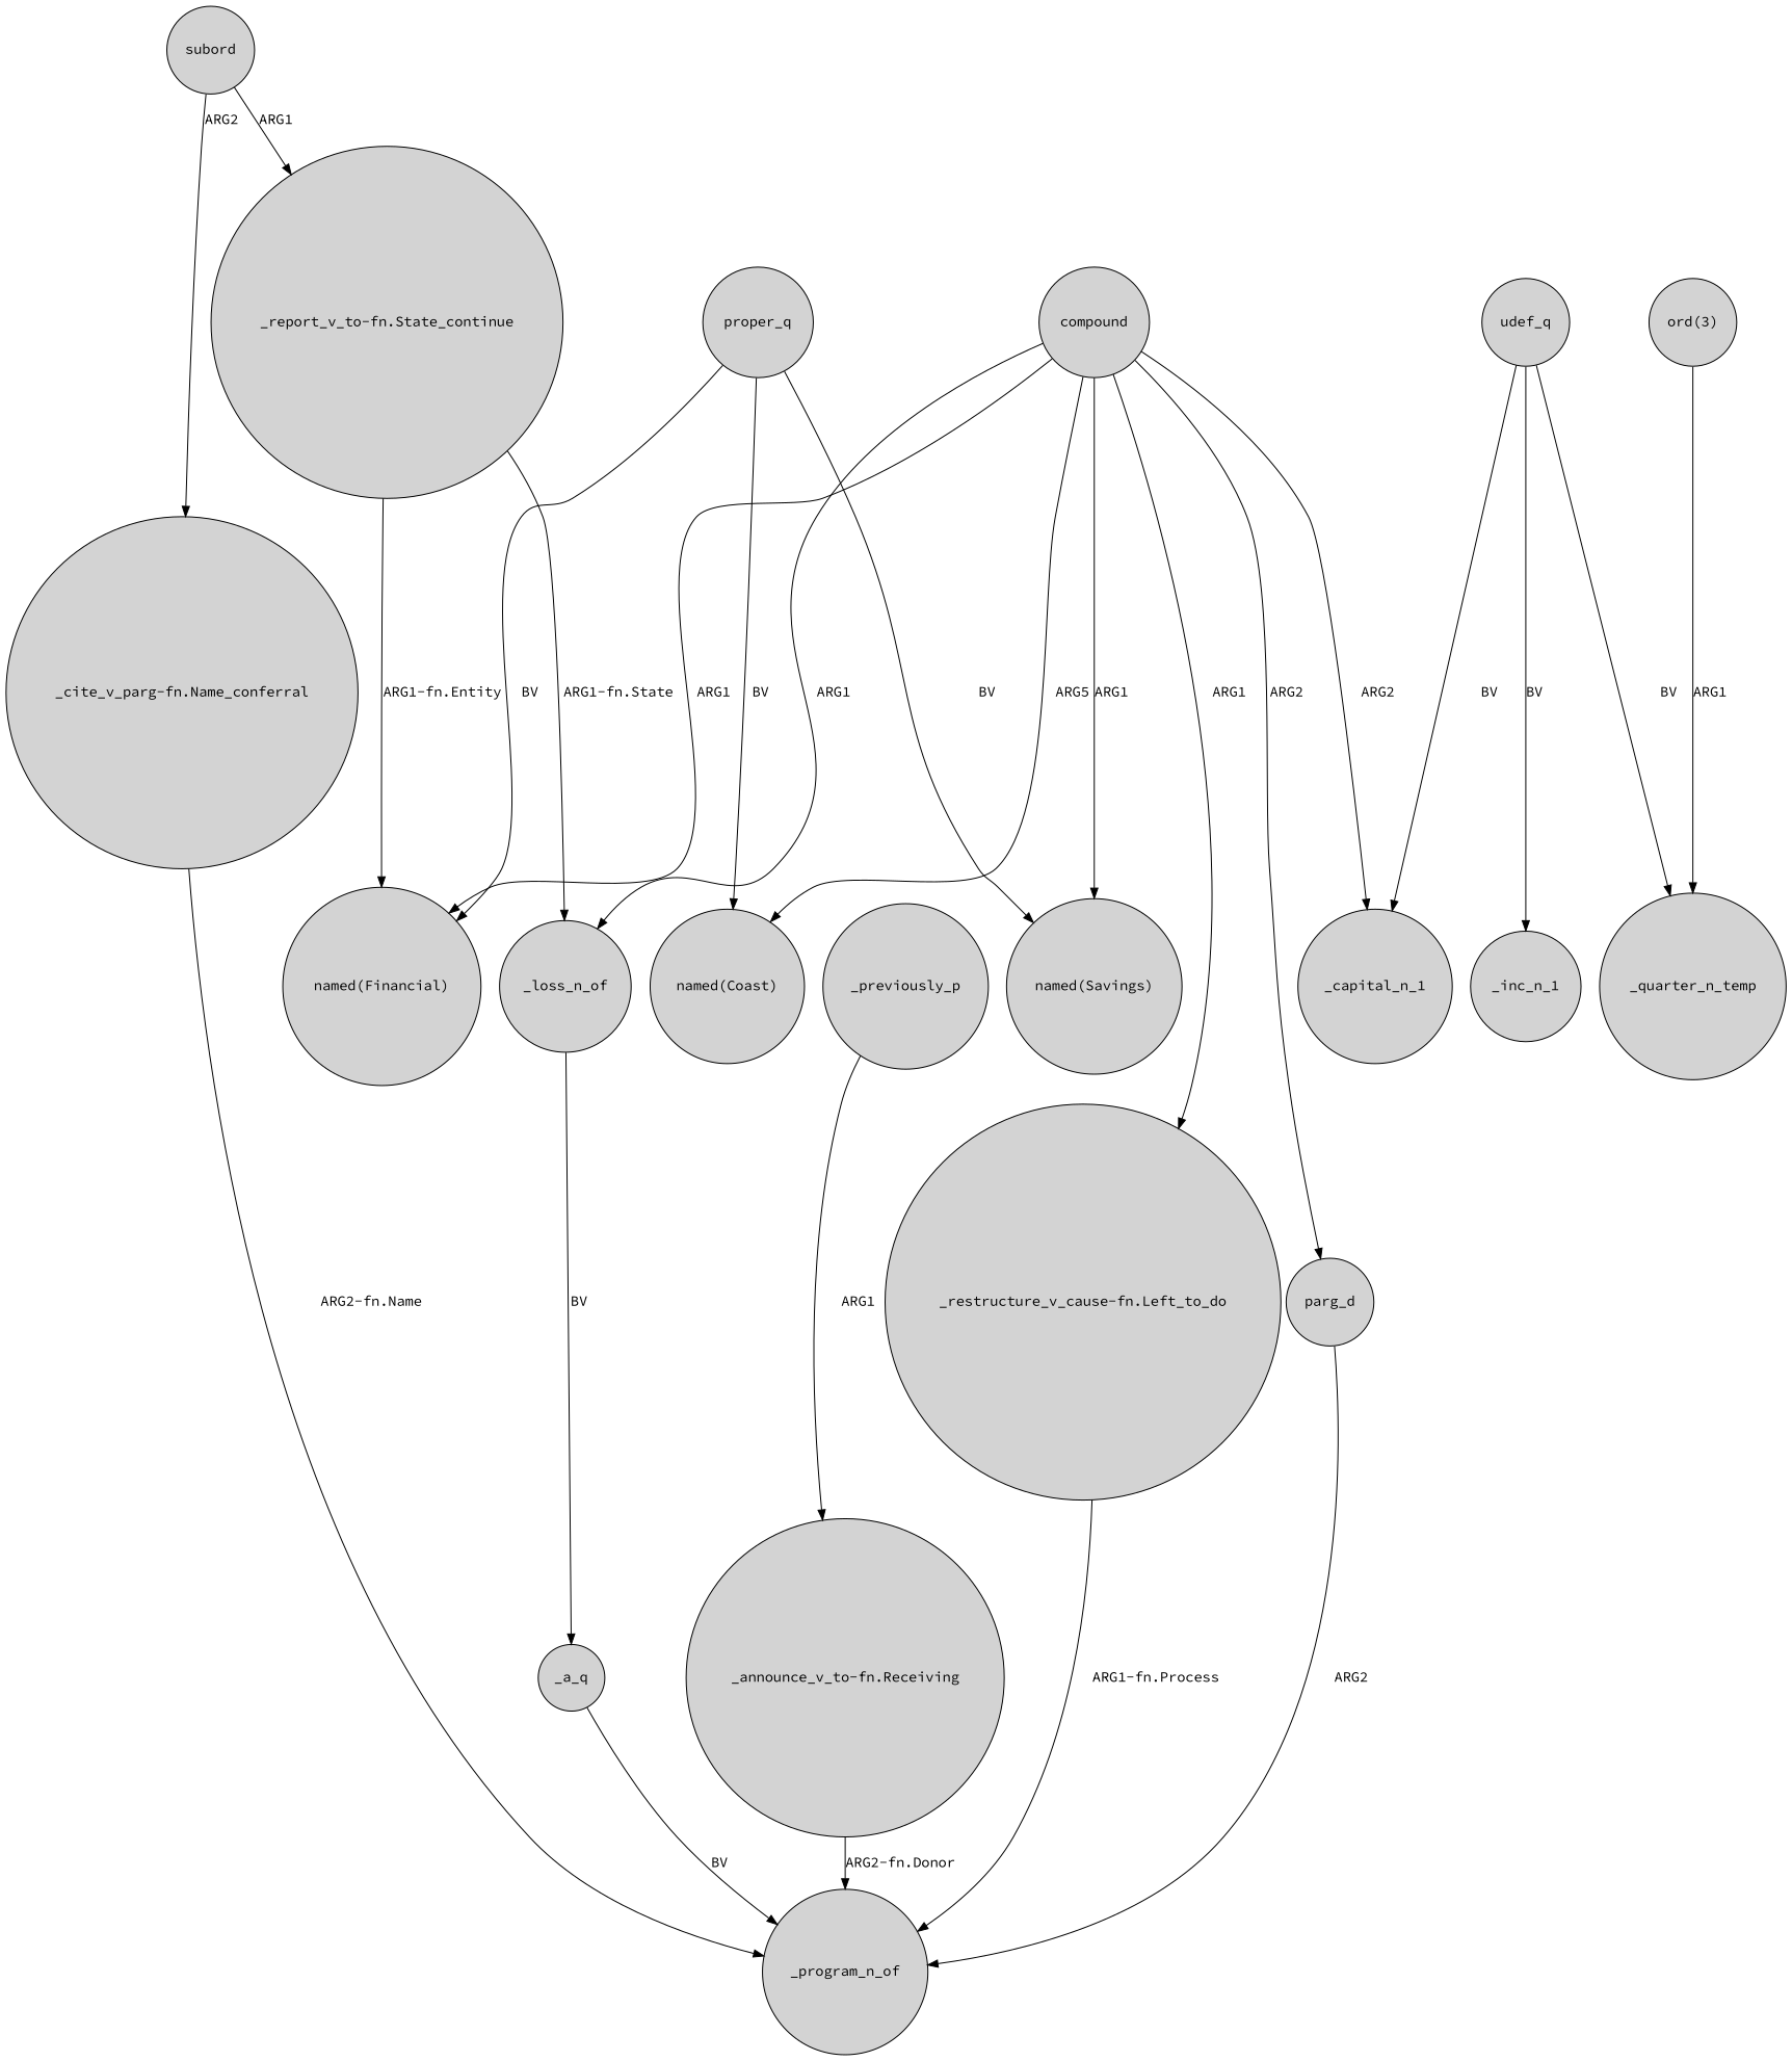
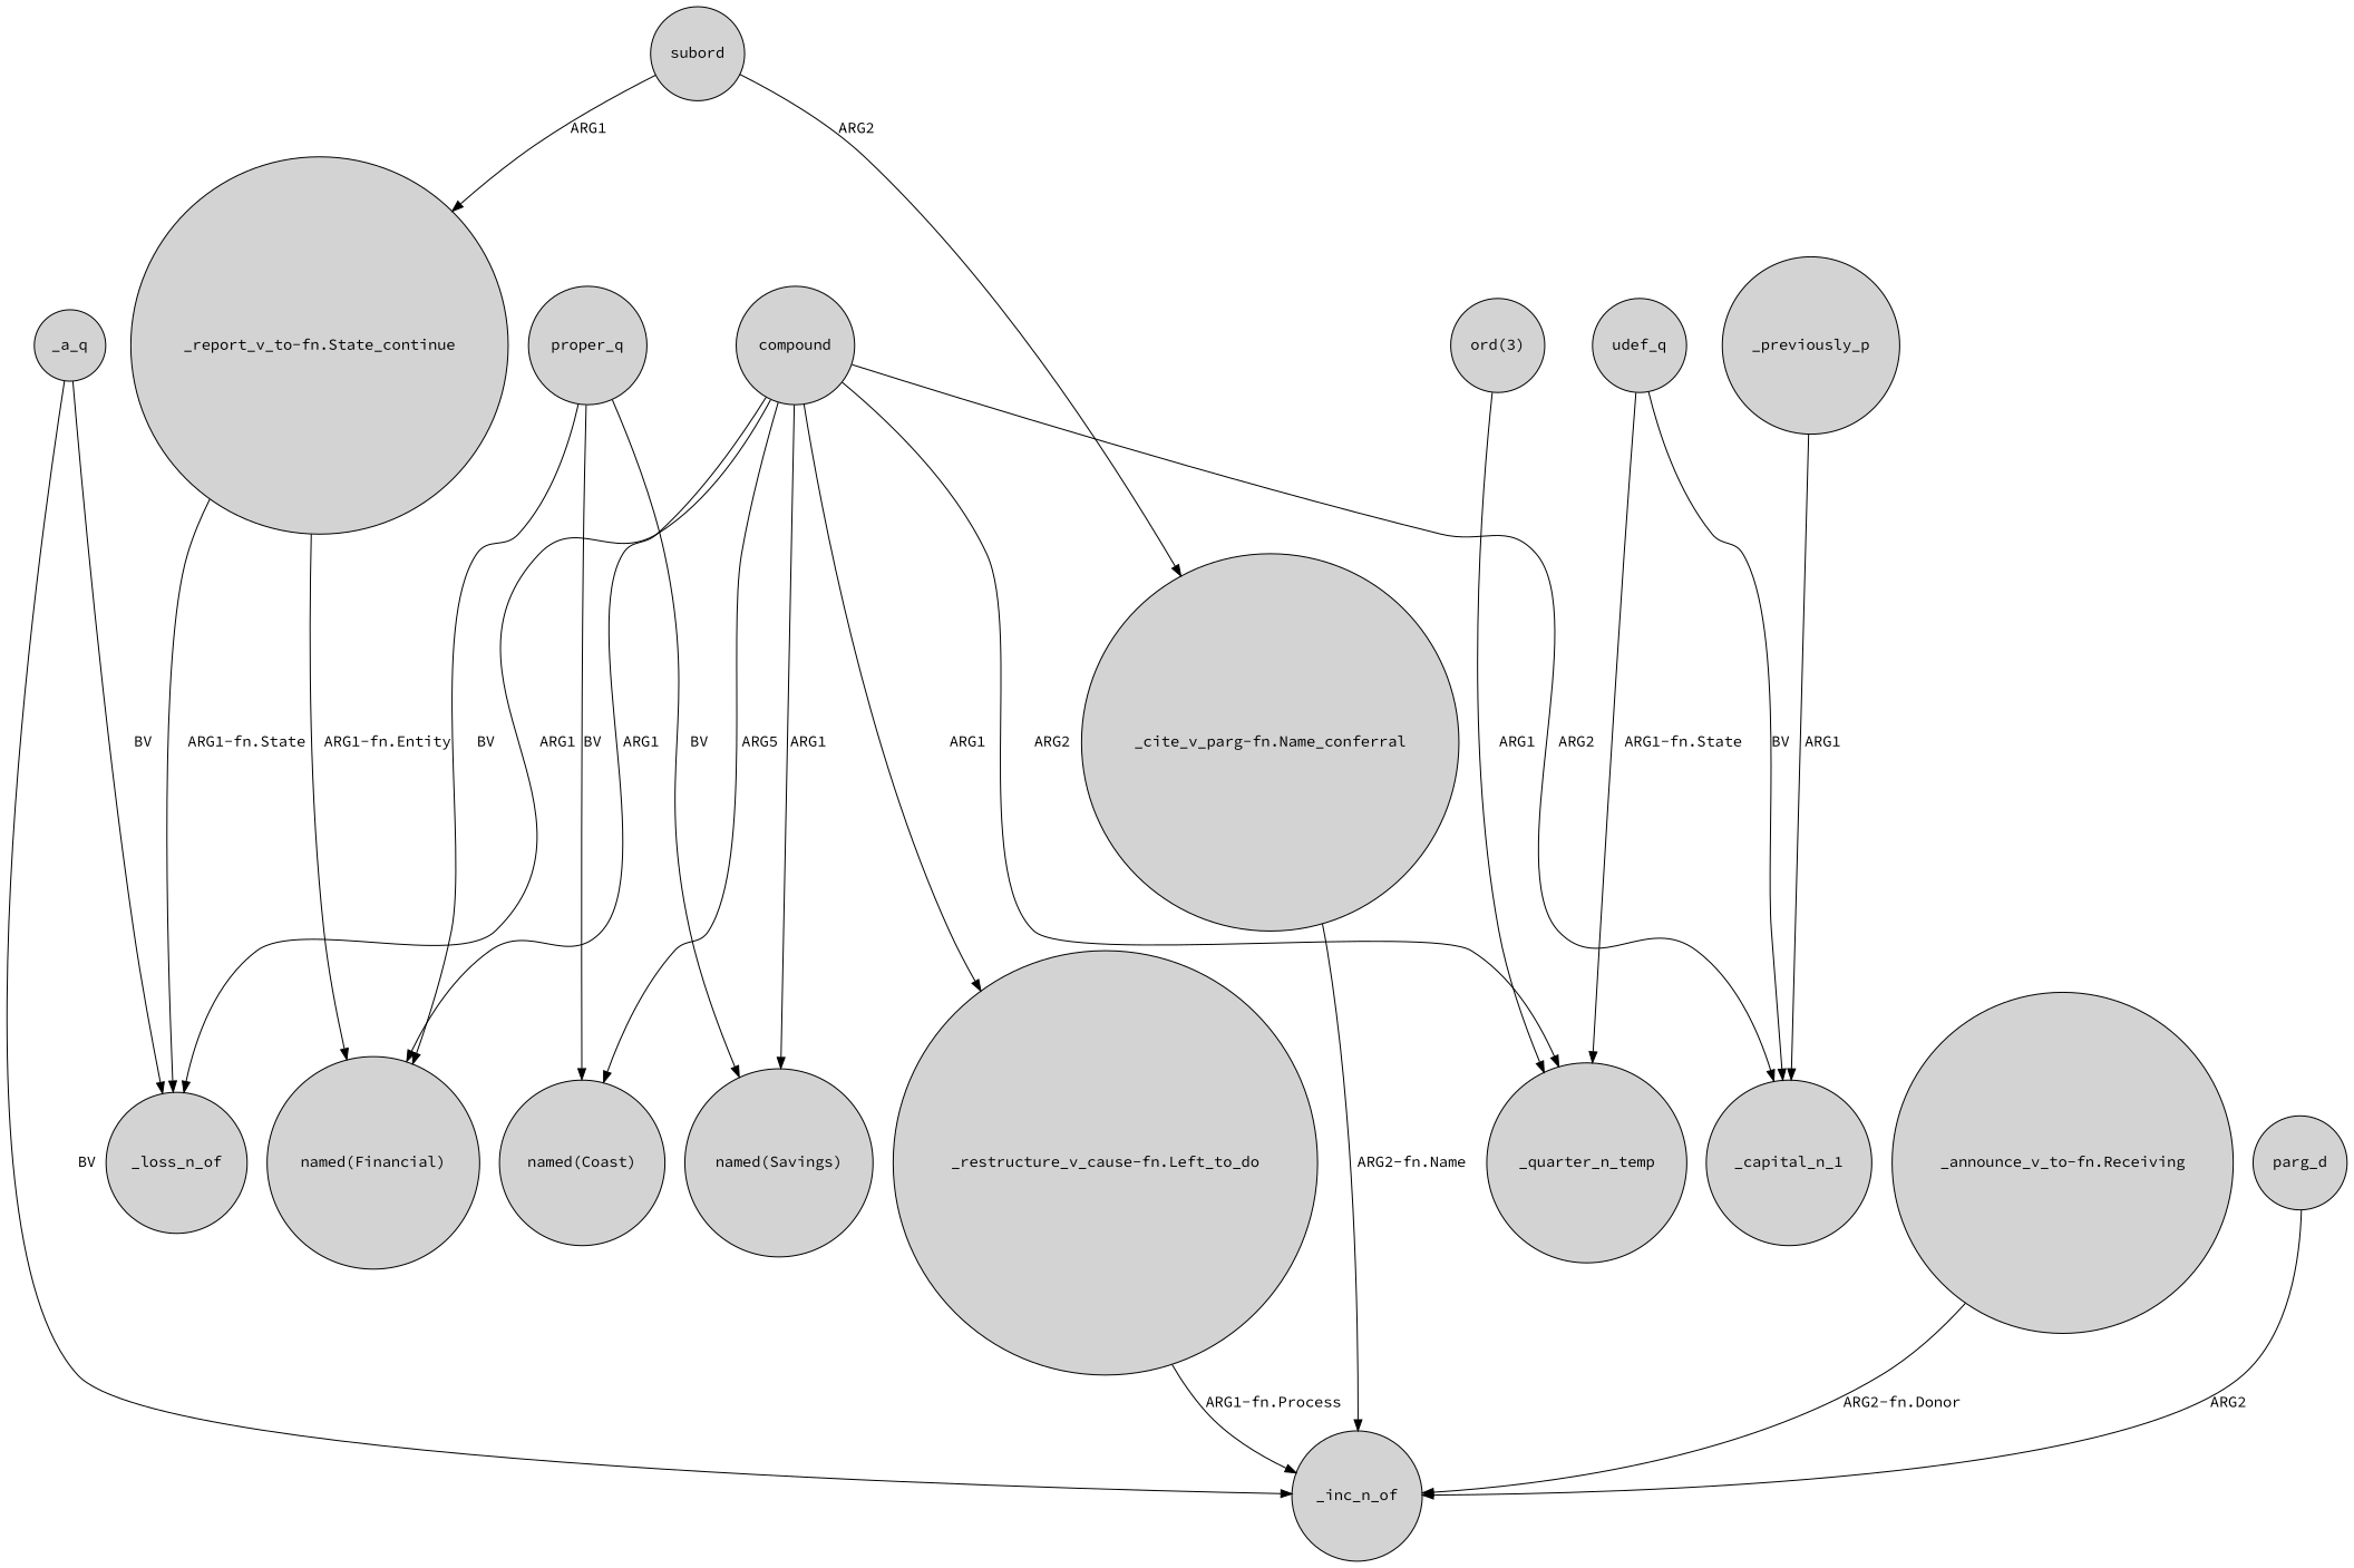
  digraph {
    fontname="Source Code Pro"
    node [fontname="Source Code Pro" shape=circle style=filled]
    edge [fontname="Source Code Pro"]
    "_report_v_to-fn.State_continue"
    "named(Financial)"
    _loss_n_of
    _a_q
-   _program_n_of
+   _program_n_of [label=_inc_n_of]
    compound
    "_restructure_v_cause-fn.Left_to_do"
    _quarter_n_temp
    "named(Savings)"
    "named(Coast)"
    _capital_n_1
    "ord(3)"
    subord
    n14 [label="_cite_v_parg-fn.Name_conferral"]
    udef_q
-   _inc_n_1
    _previously_p
    "_announce_v_to-fn.Receiving"
    proper_q
    parg_d
    "_report_v_to-fn.State_continue" -> "named(Financial)" [label="ARG1-fn.Entity"]
    "_report_v_to-fn.State_continue" -> _loss_n_of [label="ARG1-fn.State"]
-   _loss_n_of -> _a_q [label=BV]
+   _a_q -> _loss_n_of [label=BV]
    _a_q -> _program_n_of [label=BV]
    compound -> "named(Financial)" [label=ARG1]
    compound -> _loss_n_of [label=ARG1]
    compound -> "_restructure_v_cause-fn.Left_to_do" [label=ARG1]
-   compound -> parg_d [label=ARG2]
+   compound -> _quarter_n_temp [label=ARG2]
    compound -> "named(Savings)" [label=ARG1]
    compound -> "named(Coast)" [label=ARG5]
    compound -> _capital_n_1 [label=ARG2]
    "_restructure_v_cause-fn.Left_to_do" -> _program_n_of [label="ARG1-fn.Process"]
    "ord(3)" -> _quarter_n_temp [label=ARG1]
    subord -> "_report_v_to-fn.State_continue" [label=ARG1]
    subord -> n14 [label=ARG2]
    n14 -> _program_n_of [label="ARG2-fn.Name"]
-   udef_q -> _quarter_n_temp [label=BV]
+   udef_q -> _quarter_n_temp [label="ARG1-fn.State"]
    udef_q -> _capital_n_1 [label=BV]
-   udef_q -> _inc_n_1 [label=BV]
-   _previously_p -> "_announce_v_to-fn.Receiving" [label=ARG1]
+   _previously_p -> _capital_n_1 [label=ARG1]
    "_announce_v_to-fn.Receiving" -> _program_n_of [label="ARG2-fn.Donor"]
    proper_q -> "named(Financial)" [label=BV]
    proper_q -> "named(Savings)" [label=BV]
    proper_q -> "named(Coast)" [label=BV]
    parg_d -> _program_n_of [label=ARG2]
  }
